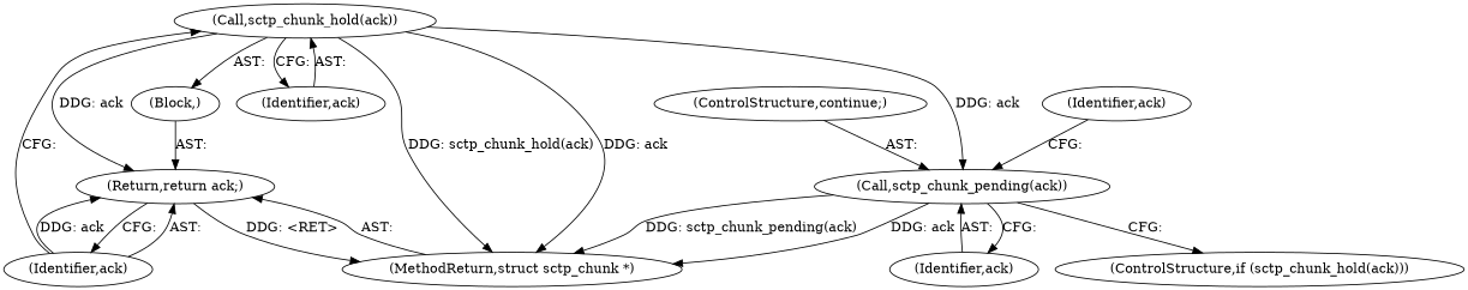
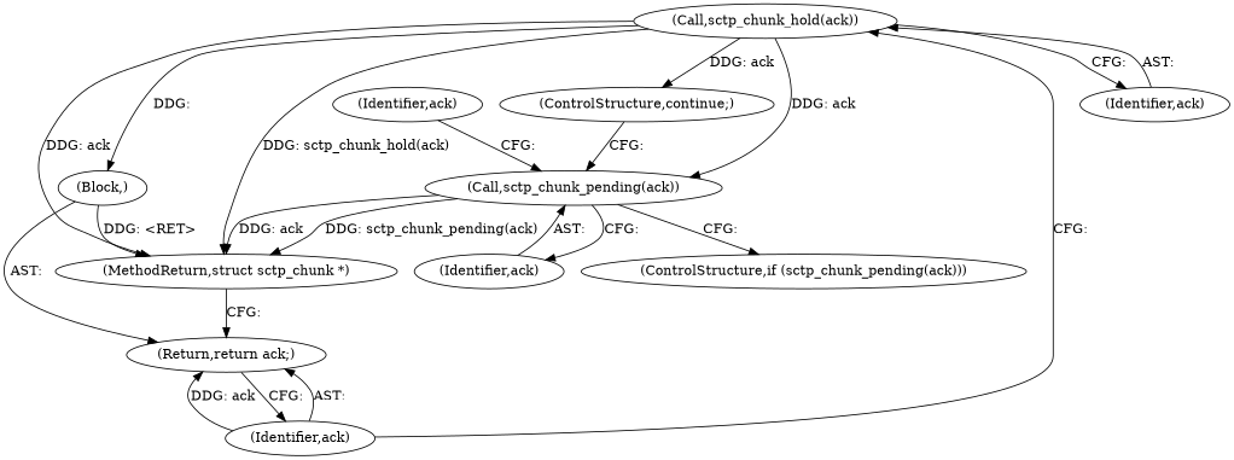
  digraph {
    n1 [label="(Call,sctp_chunk_hold(ack))"]
    n2 [label="(Return,return ack;)"]
    n3 [label="(MethodReturn,struct sctp_chunk *)"]
    n4 [label="(Identifier,ack)"]
    n5 [label="(Block,)"]
    n6 [label="(Call,sctp_chunk_pending(ack))"]
    n7 [label="(Identifier,ack)"]
-   n8 [label="(ControlStructure,if (sctp_chunk_hold(ack)))"]
+   n8 [label="(ControlStructure,if (sctp_chunk_pending(ack)))"]
    n9 [label="(Identifier,ack)"]
    n10 [label="(Identifier,ack)"]
    n11 [label="(ControlStructure,continue;)"]
-   n1 -> n2 [label="DDG: ack"]
+   n1 -> n11 [label="DDG: ack"]
    n1 -> n3 [label="DDG: ack"]
    n1 -> n3 [label="DDG: sctp_chunk_hold(ack)"]
    n1 -> n4 [label="CFG: "]
-   n1 -> n5 [label="AST: "]
+   n1 -> n5 [label="DDG: "]
    n1 -> n6 [label="DDG: ack"]
-   n2 -> n3 [label="DDG: <RET>"]
+   n5 -> n3 [label="DDG: <RET>"]
    n2 -> n7 [label="CFG: "]
-   n3 -> n2 [label="AST: "]
+   n3 -> n2 [label="CFG: "]
    n4 -> n1 [label="AST: "]
    n5 -> n2 [label="AST: "]
    n6 -> n3 [label="DDG: sctp_chunk_pending(ack)"]
    n6 -> n3 [label="DDG: ack"]
    n6 -> n8 [label="CFG: "]
    n6 -> n9 [label="CFG: "]
    n7 -> n1 [label="CFG: "]
    n7 -> n2 [label="AST: "]
    n7 -> n2 [label="DDG: ack"]
    n9 -> n6 [label="AST: "]
    n10 -> n6 [label="CFG: "]
-   n11 -> n6 [label="AST: "]
+   n11 -> n6 [label="CFG: "]
  }
